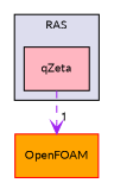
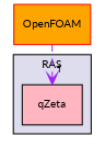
  digraph {
    compound=true
    fontname=Lato
    node [fontname=Lato fontsize=10 shape=box style=filled]
    n1 [fillcolor=lightpink label=qZeta pencolor=black]
    n2 [color=red label=OpenFOAM fillcolor=orange]
    subgraph cluster_1 {
      bgcolor="#ddddee"
      fontsize=10
      label=RAS
      pencolor=black
      n1
    }
-   n1 -> n2 [headlabel=1 labeldistance=1.5 labelfontname=FreeSans labelfontsize=10 color=purple style=dashed arrowhead=vee fontname=Lato]
+   n2 -> n1 [headlabel=1 labeldistance=1.5 labelfontname=FreeSans labelfontsize=10 color=purple style=dashed arrowhead=vee fontname=Lato]
  }
